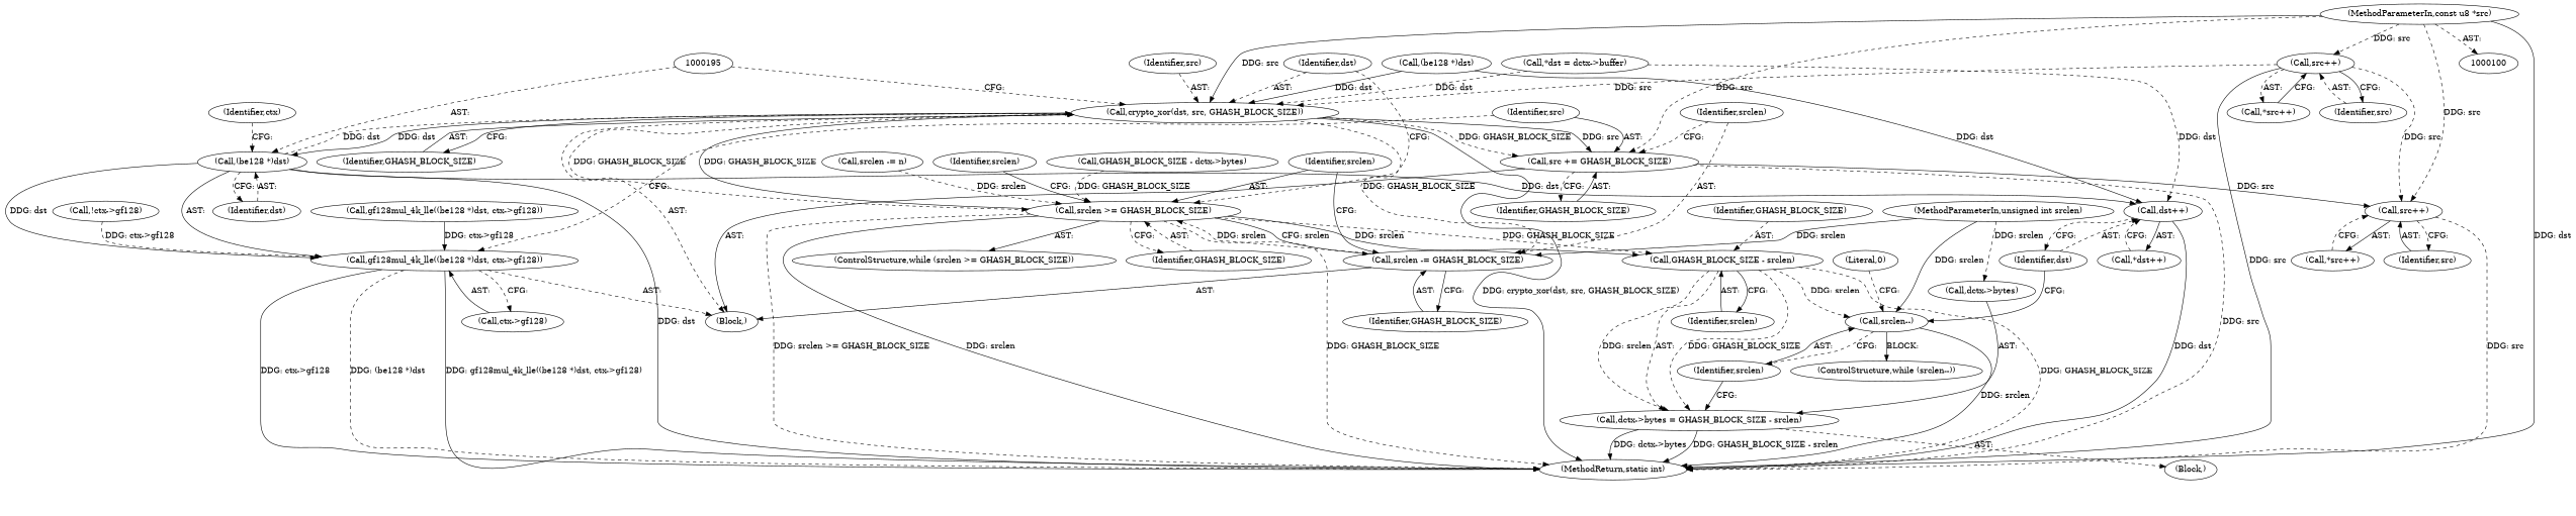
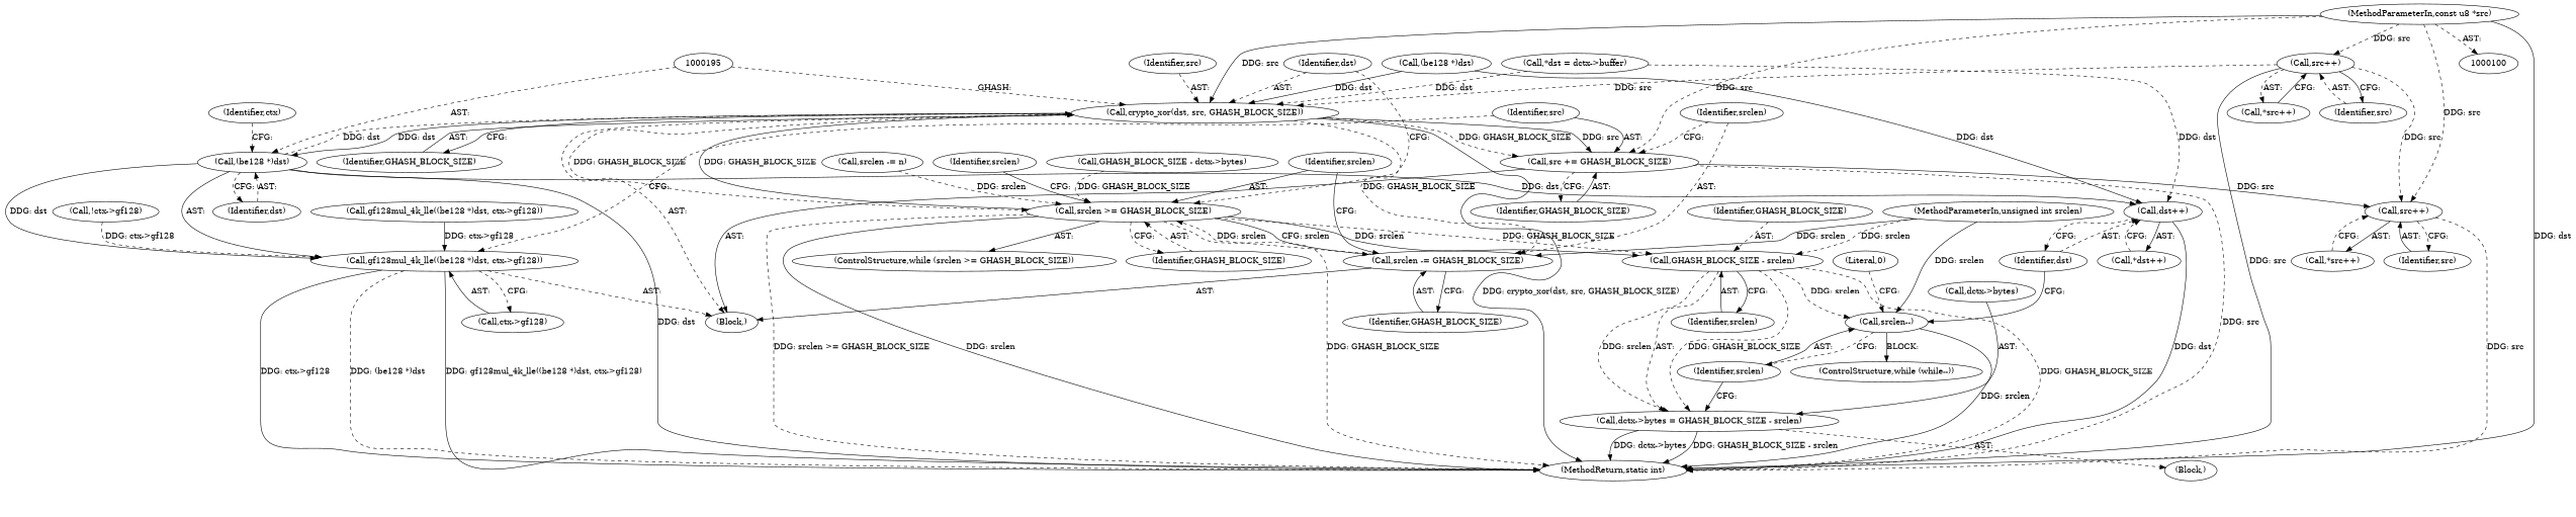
  digraph {
    edge [style=dashed]
    n1 [label="(Call,src++)"]
    n2 [label="(Call,crypto_xor(dst, src, GHASH_BLOCK_SIZE))"]
    n3 [label="(Call,src++)"]
    n4 [label="(Identifier,src)"]
    n5 [label="(MethodReturn,static int)"]
    n6 [label="(Call,*src++)"]
    n7 [label="(Call,src += GHASH_BLOCK_SIZE)"]
    n8 [label="(Call,srclen >= GHASH_BLOCK_SIZE)"]
    n9 [label="(Call,srclen -= GHASH_BLOCK_SIZE)"]
    n10 [label="(Call,(be128 *)dst)"]
    n11 [label="(Block,)"]
    n12 [label="(Identifier,GHASH_BLOCK_SIZE)"]
    n13 [label="(Call,*src++)"]
    n14 [label="(Identifier,src)"]
    n15 [label="(MethodParameterIn,const u8 *src)"]
    1000100
    n17 [label="(Identifier,GHASH_BLOCK_SIZE)"]
    n18 [label="(Call,GHASH_BLOCK_SIZE - srclen)"]
    n19 [label="(ControlStructure,while (srclen >= GHASH_BLOCK_SIZE))"]
    n20 [label="(Identifier,GHASH_BLOCK_SIZE)"]
    n21 [label="(Identifier,GHASH_BLOCK_SIZE)"]
    n22 [label="(Call,gf128mul_4k_lle((be128 *)dst, ctx->gf128))"]
    n23 [label="(Call,dst++)"]
    n24 [label="(Identifier,dst)"]
    n25 [label="(Call,dctx->bytes = GHASH_BLOCK_SIZE - srclen)"]
    n26 [label="(Call,srclen--)"]
    n27 [label="(Identifier,srclen)"]
    n28 [label="(Block,)"]
    n29 [label="(Identifier,srclen)"]
-   n30 [label="(ControlStructure,while (srclen--))"]
+   n30 [label="(ControlStructure,while (while--))"]
    n31 [label="(Call,ctx->gf128)"]
    n32 [label="(Identifier,dst)"]
    n33 [label="(Call,*dst++)"]
    n34 [label="(MethodParameterIn,unsigned int srclen)"]
    n35 [label="(Identifier,ctx)"]
    n36 [label="(Identifier,srclen)"]
    n37 [label="(Identifier,src)"]
    n38 [label="(Call,dctx->bytes)"]
    n39 [label="(Call,!ctx->gf128)"]
    n40 [label="(Call,gf128mul_4k_lle((be128 *)dst, ctx->gf128))"]
    n41 [label="(Call,GHASH_BLOCK_SIZE - dctx->bytes)"]
    n42 [label="(Call,srclen -= n)"]
    n43 [label="(Identifier,srclen)"]
    n44 [label="(Identifier,src)"]
    n45 [label="(Call,*dst = dctx->buffer)"]
    n46 [label="(Call,(be128 *)dst)"]
    n47 [label="(Identifier,GHASH_BLOCK_SIZE)"]
    n48 [label="(Literal,0)"]
    n49 [label="(Identifier,dst)"]
    n50 [label="(Identifier,srclen)"]
    1000195
    n1 -> n2 [label="DDG: src"]
    n1 -> n3 [label="DDG: src"]
    n1 -> n4 [label="CFG: " style=solid]
    n1 -> n5 [label="DDG: src" style=solid]
    n1 -> n6 [label="AST: "]
    n2 -> n5 [label="DDG: crypto_xor(dst, src, GHASH_BLOCK_SIZE)" style=solid]
    n2 -> n7 [label="DDG: GHASH_BLOCK_SIZE"]
    n2 -> n7 [label="DDG: src" style=solid]
    n2 -> n8 [label="DDG: GHASH_BLOCK_SIZE"]
    n2 -> n9 [label="DDG: GHASH_BLOCK_SIZE"]
    n2 -> n10 [label="DDG: dst" style=solid]
    n2 -> n11 [label="AST: "]
    n2 -> n12 [label="CFG: " style=solid]
    n3 -> n5 [label="DDG: src"]
    n3 -> n13 [label="AST: " style=solid]
    n3 -> n14 [label="CFG: "]
    n4 -> n1 [label="AST: "]
    n6 -> n1 [label="CFG: " style=solid]
    n7 -> n3 [label="DDG: src" style=solid]
    n7 -> n5 [label="DDG: src"]
    n7 -> n11 [label="AST: " style=solid]
    n7 -> n17 [label="CFG: "]
    n8 -> n2 [label="DDG: GHASH_BLOCK_SIZE" style=solid]
    n8 -> n5 [label="DDG: srclen >= GHASH_BLOCK_SIZE"]
    n8 -> n5 [label="DDG: srclen" style=solid]
    n8 -> n5 [label="DDG: GHASH_BLOCK_SIZE"]
    n8 -> n9 [label="CFG: srclen" style=solid]
    n8 -> n18 [label="DDG: GHASH_BLOCK_SIZE"]
    n8 -> n18 [label="DDG: srclen" style=solid]
    n8 -> n19 [label="AST: " style=solid]
    n8 -> n20 [label="CFG: "]
    n9 -> n8 [label="DDG: srclen"]
    n9 -> n11 [label="AST: " style=solid]
    n9 -> n21 [label="CFG: " style=solid]
    n10 -> n2 [label="DDG: dst"]
    n10 -> n5 [label="DDG: dst" style=solid]
    n10 -> n22 [label="AST: " style=solid]
    n10 -> n22 [label="DDG: dst" style=solid]
    n10 -> n23 [label="DDG: dst" style=solid]
    n10 -> n24 [label="CFG: "]
    n12 -> n2 [label="AST: " style=solid]
    n13 -> n3 [label="CFG: "]
    n14 -> n3 [label="AST: " style=solid]
    n15 -> n1 [label="DDG: src"]
    n15 -> n2 [label="DDG: src" style=solid]
    n15 -> n3 [label="DDG: src"]
    n15 -> n5 [label="DDG: dst" style=solid]
    n15 -> n7 [label="DDG: src"]
    n15 -> 1000100 [label="AST: "]
    n17 -> n7 [label="AST: " style=solid]
    n18 -> n5 [label="DDG: GHASH_BLOCK_SIZE"]
    n18 -> n25 [label="AST: "]
    n18 -> n25 [label="DDG: GHASH_BLOCK_SIZE"]
    n18 -> n25 [label="DDG: srclen"]
    n18 -> n26 [label="DDG: srclen"]
    n18 -> n27 [label="CFG: " style=solid]
    n20 -> n8 [label="AST: "]
    n21 -> n9 [label="AST: " style=solid]
    n22 -> n5 [label="DDG: ctx->gf128" style=solid]
    n22 -> n5 [label="DDG: (be128 *)dst"]
    n22 -> n5 [label="DDG: gf128mul_4k_lle((be128 *)dst, ctx->gf128)" style=solid]
    n22 -> n11 [label="AST: "]
    n22 -> n31 [label="CFG: "]
    n23 -> n5 [label="DDG: dst" style=solid]
    n23 -> n32 [label="CFG: "]
    n23 -> n33 [label="AST: " style=solid]
    n24 -> n10 [label="AST: "]
    n25 -> n5 [label="DDG: dctx->bytes" style=solid]
    n25 -> n5 [label="DDG: GHASH_BLOCK_SIZE - srclen" style=solid]
    n25 -> n28 [label="AST: "]
    n26 -> n5 [label="DDG: srclen" style=solid]
    n26 -> n29 [label="CFG: "]
    n26 -> n30 [label="BLOCK: " style=solid]
    n27 -> n18 [label="AST: " style=solid]
    n29 -> n25 [label="CFG: " style=solid]
    n29 -> n26 [label="AST: " style=solid]
    n31 -> n22 [label="AST: " style=solid]
    n32 -> n23 [label="AST: "]
    n32 -> n26 [label="CFG: " style=solid]
    n33 -> n23 [label="CFG: "]
    n34 -> n9 [label="DDG: srclen" style=solid]
-   n34 -> n38 [label="DDG: srclen"]
+   n34 -> n18 [label="DDG: srclen"]
    n34 -> n26 [label="DDG: srclen" style=solid]
    n35 -> n10 [label="CFG: "]
    n36 -> n7 [label="CFG: "]
    n36 -> n9 [label="AST: "]
    n37 -> n7 [label="AST: " style=solid]
    n37 -> n22 [label="CFG: "]
    n38 -> n25 [label="AST: " style=solid]
    n39 -> n22 [label="DDG: ctx->gf128"]
    n40 -> n22 [label="DDG: ctx->gf128" style=solid]
    n41 -> n8 [label="DDG: GHASH_BLOCK_SIZE"]
    n42 -> n8 [label="DDG: srclen"]
    n43 -> n8 [label="AST: " style=solid]
    n43 -> n9 [label="CFG: " style=solid]
    n44 -> n2 [label="AST: "]
    n45 -> n2 [label="DDG: dst"]
    n45 -> n23 [label="DDG: dst"]
    n46 -> n2 [label="DDG: dst" style=solid]
    n46 -> n23 [label="DDG: dst" style=solid]
    n47 -> n18 [label="AST: "]
    n48 -> n26 [label="CFG: "]
    n49 -> n2 [label="AST: "]
    n49 -> n8 [label="CFG: "]
    n50 -> n8 [label="CFG: " style=solid]
-   1000195 -> n2 [label="CFG: "]
+   1000195 -> n2 [label="GHASH: "]
    1000195 -> n10 [label="AST: "]
  }
